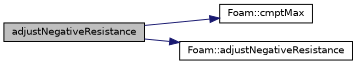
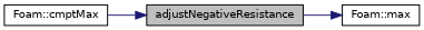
  digraph {
    rankdir=LR
    node [color=black fontname=Helvetica fontsize=10 shape=record]
    edge [color=midnightblue fontname=Helvetica fontsize=10 labelfontname=Helvetica labelfontsize=10 style=solid]
    n1 [fillcolor=grey75 fontcolor=black height=0.2 label=adjustNegativeResistance style=filled width=0.4]
    n2 [height=0.2 label="Foam::cmptMax" width=0.4]
-   n3 [height=0.2 label="Foam::adjustNegativeResistance" width=0.4]
-   n1 -> n2
+   n3 [height=0.2 label="Foam::max" width=0.4]
+   n2 -> n1
    n1 -> n3
  }
